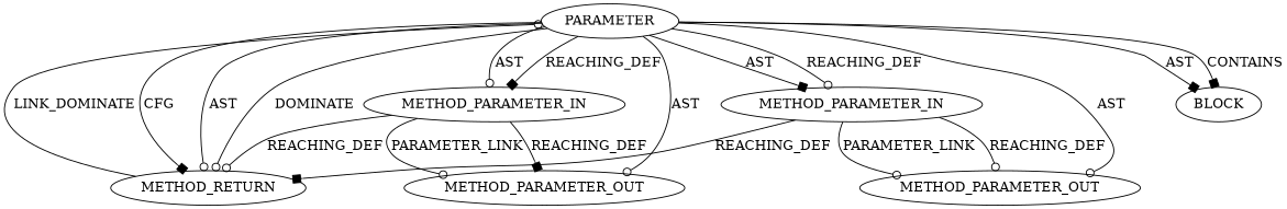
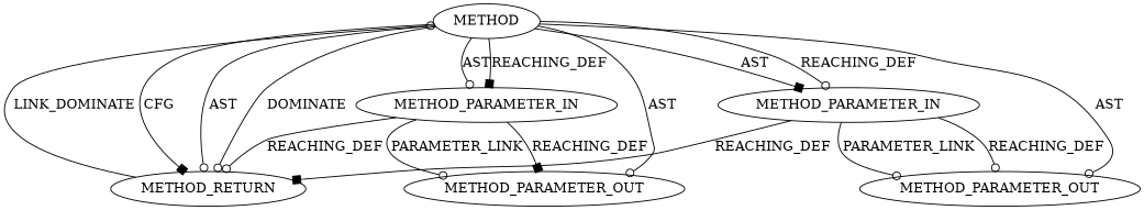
  digraph {
    node [CODE="<empty>" ORDER=2 EVALUATION_STRATEGY=BY_VALUE TYPE_FULL_NAME=ANY IS_VARIADIC=false]
    edge [arrowhead=odot]
-   n1 [AST_PARENT_FULL_NAME="<global>" AST_PARENT_TYPE=NAMESPACE_BLOCK FILENAME="<empty>" FULL_NAME=list_add_tail_rcu IS_EXTERNAL=true NAME=list_add_tail_rcu ORDER=0 label=PARAMETER EVALUATION_STRATEGY="" TYPE_FULL_NAME="" IS_VARIADIC=""]
+   n1 [AST_PARENT_FULL_NAME="<global>" AST_PARENT_TYPE=NAMESPACE_BLOCK FILENAME="<empty>" FULL_NAME=list_add_tail_rcu IS_EXTERNAL=true NAME=list_add_tail_rcu ORDER=0 label=METHOD EVALUATION_STRATEGY="" TYPE_FULL_NAME="" IS_VARIADIC=""]
    n2 [CODE=RET label=METHOD_RETURN IS_VARIADIC=""]
    n3 [CODE=p1 INDEX=1 NAME=p1 ORDER=1 label=METHOD_PARAMETER_OUT]
    n4 [CODE=p2 INDEX=2 NAME=p2 label=METHOD_PARAMETER_OUT]
-   n5 [ARGUMENT_INDEX=1 ORDER=1 label=BLOCK EVALUATION_STRATEGY="" IS_VARIADIC=""]
    n6 [CODE=p2 INDEX=2 NAME=p2 label=METHOD_PARAMETER_IN]
    n7 [CODE=p1 INDEX=1 NAME=p1 ORDER=1 label=METHOD_PARAMETER_IN]
    n1 -> n2 [arrowhead=box label=CFG]
    n1 -> n2 [label=AST]
    n1 -> n2 [label=DOMINATE]
    n1 -> n3 [label=AST]
    n1 -> n4 [label=AST]
-   n1 -> n5 [arrowhead=box label=AST]
-   n1 -> n5 [arrowhead=box label=CONTAINS]
    n1 -> n6 [label=AST]
    n1 -> n6 [arrowhead=box label=REACHING_DEF]
    n1 -> n7 [arrowhead=box label=AST]
    n1 -> n7 [label=REACHING_DEF]
    n2 -> n1 [label=LINK_DOMINATE]
    n6 -> n2 [VARIABLE=p2 label=REACHING_DEF]
    n6 -> n4 [label=PARAMETER_LINK]
    n6 -> n4 [VARIABLE=p2 arrowhead=box label=REACHING_DEF]
    n7 -> n2 [VARIABLE=p1 arrowhead=box label=REACHING_DEF]
    n7 -> n3 [VARIABLE=p1 label=REACHING_DEF]
    n7 -> n3 [label=PARAMETER_LINK]
  }
